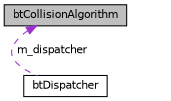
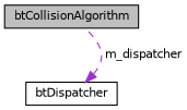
  digraph {
    node [color=black fontname=Helvetica fontsize=10 shape=record style=filled]
    n1 [fillcolor=grey75 fontcolor=black height=0.2 label=btCollisionAlgorithm width=0.4]
    n2 [fillcolor=white height=0.2 label=btDispatcher width=0.4]
-   n1 -> n2 [color=darkorchid3 dir=back fontname=Helvetica fontsize=10 label=" m_dispatcher" labelfontname=Helvetica labelfontsize=10 style=dashed]
+   n2 -> n1 [color=darkorchid3 dir=back fontname=Helvetica fontsize=10 label=" m_dispatcher" labelfontname=Helvetica labelfontsize=10 style=dashed]
  }
